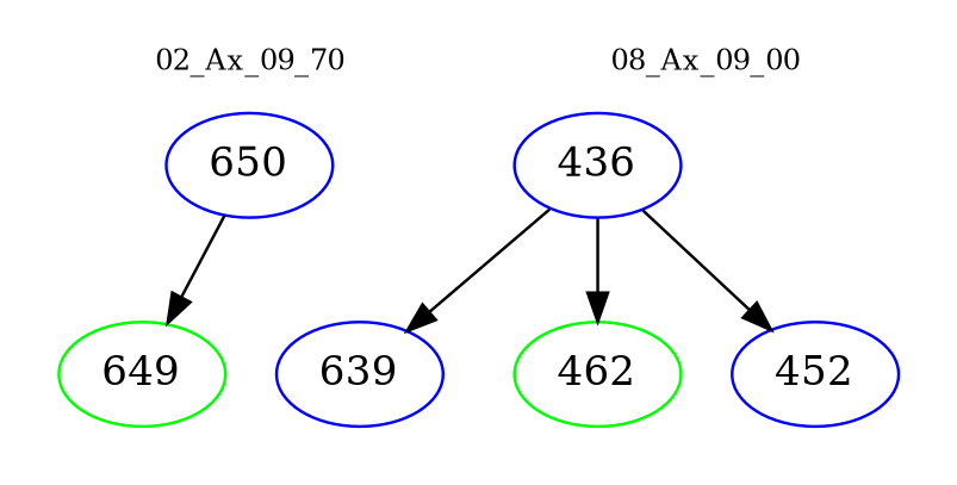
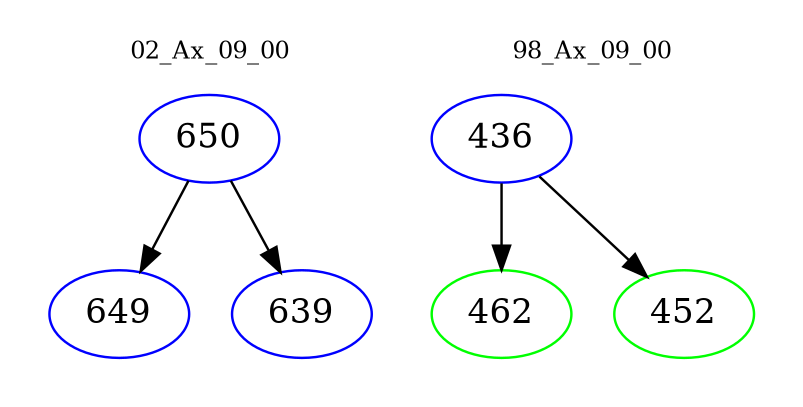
  digraph {
    node [color=blue]
    edge [color=black]
    n1 [label=650]
    n2 [label=639]
-   n3 [color=green label=649]
+   n3 [label=649]
    n4 [label=436]
    n5 [color=green label=462]
-   n6 [label=452]
+   n6 [color=green label=452]
    subgraph cluster_1 {
      color=white
      fontsize=10
-     label="02_Ax_09_70"
+     label="02_Ax_09_00"
      n1
      n2
      n3
    }
    subgraph cluster_2 {
      color=white
      fontsize=10
-     label="08_Ax_09_00"
+     label="98_Ax_09_00"
      n4
      n5
      n6
    }
-   n4 -> n2
+   n1 -> n2
    n1 -> n3
    n4 -> n5
    n4 -> n6
  }
